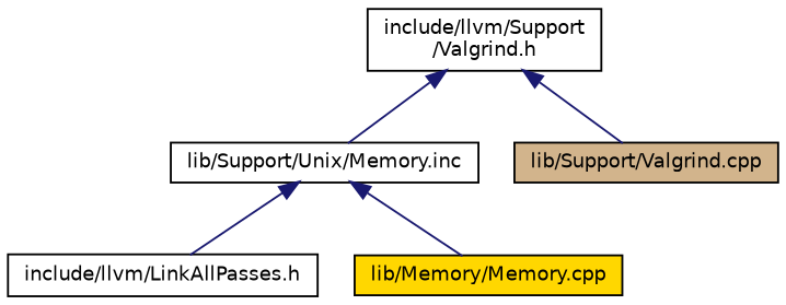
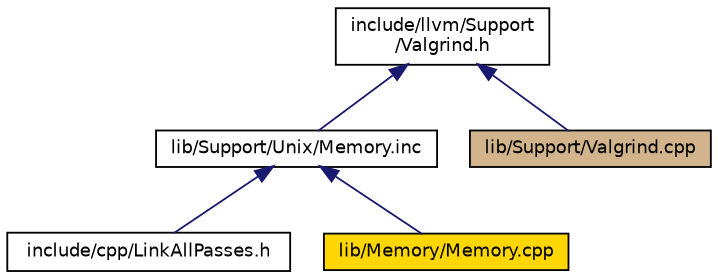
  digraph {
    node [color=black fillcolor=white fontname=Helvetica fontsize=10 shape=record style=filled]
    edge [color=midnightblue dir=back fontname=Helvetica fontsize=10 labelfontname=Helvetica labelfontsize=10 style=solid]
    n1 [fontcolor=black height=0.2 label="include/llvm/Support\l/Valgrind.h" width=0.4]
    n2 [height=0.2 label="lib/Support/Unix/Memory.inc" width=0.4]
    n3 [fillcolor=tan height=0.2 label="lib/Support/Valgrind.cpp" width=0.4]
-   n4 [height=0.2 label="include/llvm/LinkAllPasses.h" width=0.4]
+   n4 [height=0.2 label="include/cpp/LinkAllPasses.h" width=0.4]
    n5 [fillcolor=gold height=0.2 label="lib/Memory/Memory.cpp" width=0.4]
    n1 -> n2
    n1 -> n3
    n2 -> n4
    n2 -> n5
  }
